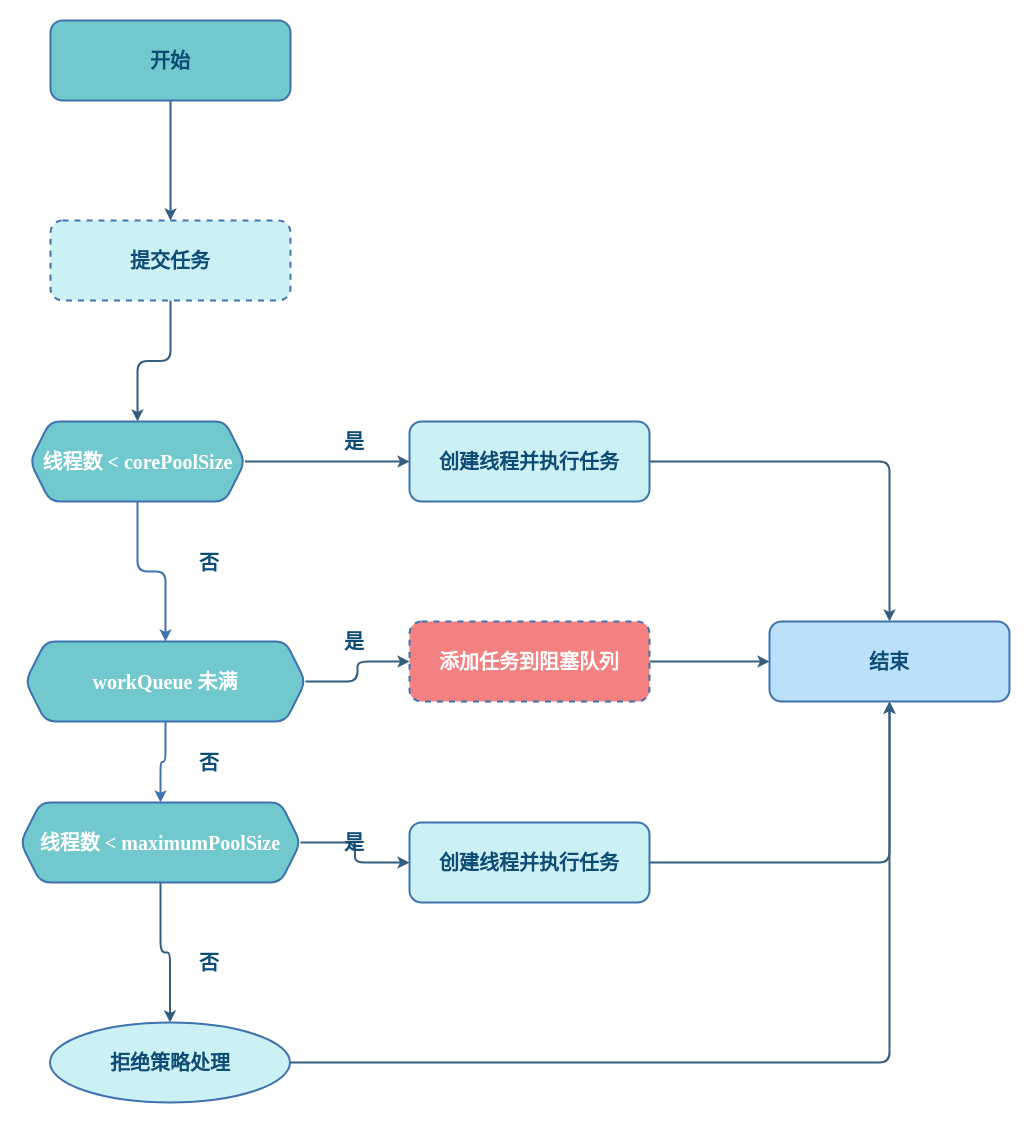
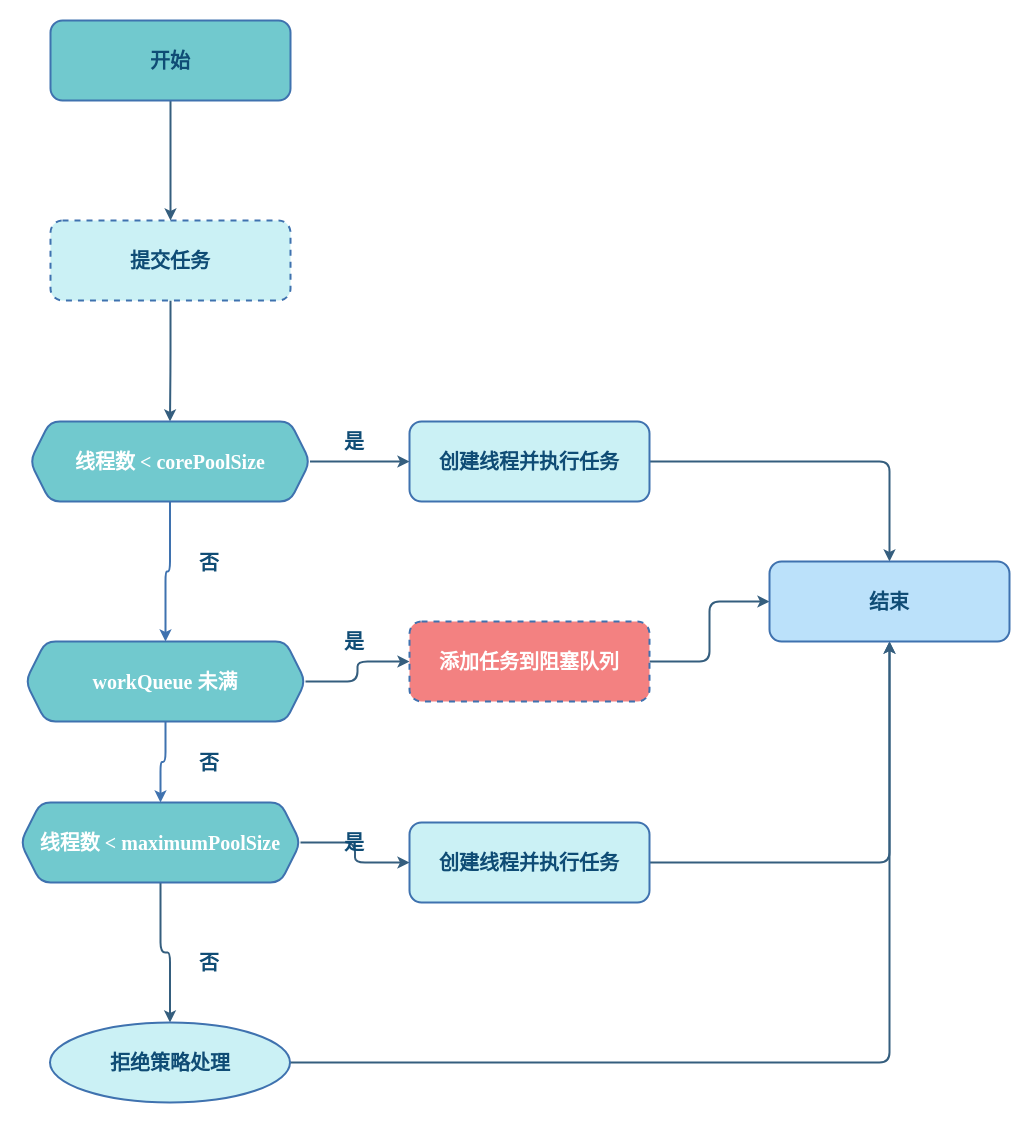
  <mxCell id="0" />
  <mxCell id="1" parent="0" />
  <mxCell id="2" style="edgeStyle=orthogonalEdgeStyle;shape=connector;rounded=1;orthogonalLoop=1;jettySize=auto;html=1;entryX=0.5;entryY=0;entryDx=0;entryDy=0;shadow=0;labelBackgroundColor=default;strokeColor=#355E7E;strokeWidth=2;align=center;verticalAlign=middle;fontFamily=Comic Sans MS;fontSize=20;fontColor=#0F4C75;endArrow=classic;fontStyle=1" parent="1" source="3" target="20" edge="1"><mxGeometry relative="1" as="geometry" /></mxCell>
  <mxCell id="3" value="创建线程并执行任务" style="rounded=1;whiteSpace=wrap;html=1;fillColor=#CBF1F5;strokeColor=#3F72AF;shadow=0;fontFamily=Comic Sans MS;fontStyle=1;fontSize=20;fontColor=#0F4C75;strokeWidth=2;" parent="1" vertex="1"><mxGeometry x="409" y="421" width="240" height="80" as="geometry" /></mxCell>
  <mxCell id="4" value="" style="edgeStyle=orthogonalEdgeStyle;shape=connector;rounded=1;orthogonalLoop=1;jettySize=auto;html=1;shadow=0;labelBackgroundColor=default;strokeColor=#355E7E;strokeWidth=2;align=center;verticalAlign=middle;fontFamily=Comic Sans MS;fontSize=20;fontColor=#0F4C75;endArrow=classic;fontStyle=1" parent="1" source="5" target="20" edge="1"><mxGeometry relative="1" as="geometry" /></mxCell>
  <mxCell id="5" value="添加任务到阻塞队列" style="rounded=1;whiteSpace=wrap;html=1;fillColor=#F38181;strokeColor=#3F72AF;shadow=0;fontFamily=Comic Sans MS;fontStyle=1;fontSize=20;fontColor=#FFFFFF;strokeWidth=2;dashed=1;" parent="1" vertex="1"><mxGeometry x="409" y="621" width="240" height="80" as="geometry" /></mxCell>
  <mxCell id="6" style="edgeStyle=orthogonalEdgeStyle;shape=connector;rounded=1;orthogonalLoop=1;jettySize=auto;html=1;entryX=0.5;entryY=1;entryDx=0;entryDy=0;shadow=0;labelBackgroundColor=default;strokeColor=#355E7E;strokeWidth=2;align=center;verticalAlign=middle;fontFamily=Comic Sans MS;fontSize=20;fontColor=#0F4C75;endArrow=classic;fontStyle=1" parent="1" source="7" target="20" edge="1"><mxGeometry relative="1" as="geometry" /></mxCell>
  <mxCell id="7" value="创建线程并执行任务" style="rounded=1;whiteSpace=wrap;html=1;fillColor=#CBF1F5;strokeColor=#3F72AF;shadow=0;fontFamily=Comic Sans MS;fontStyle=1;fontSize=20;fontColor=#0F4C75;strokeWidth=2;" parent="1" vertex="1"><mxGeometry x="409" y="822" width="240" height="80" as="geometry" /></mxCell>
  <mxCell id="8" value="" style="edgeStyle=orthogonalEdgeStyle;shape=connector;rounded=1;orthogonalLoop=1;jettySize=auto;html=1;shadow=0;labelBackgroundColor=default;strokeColor=#3F72AF;strokeWidth=2;align=center;verticalAlign=middle;fontFamily=Comic Sans MS;fontSize=20;fontColor=#0F4C75;endArrow=classic;entryX=0.5;entryY=0;entryDx=0;entryDy=0;exitX=0.5;exitY=1;exitDx=0;exitDy=0;fontStyle=1" parent="1" source="21" target="22" edge="1"><mxGeometry relative="1" as="geometry"><mxPoint x="170" y="520" as="sourcePoint" /><mxPoint x="170" y="600" as="targetPoint" /></mxGeometry></mxCell>
  <mxCell id="9" style="edgeStyle=orthogonalEdgeStyle;shape=connector;rounded=1;orthogonalLoop=1;jettySize=auto;html=1;entryX=0;entryY=0.5;entryDx=0;entryDy=0;shadow=0;labelBackgroundColor=default;strokeColor=#355E7E;strokeWidth=2;align=center;verticalAlign=middle;fontFamily=Comic Sans MS;fontSize=20;fontColor=#0F4C75;endArrow=classic;fontStyle=1;exitX=1;exitY=0.5;exitDx=0;exitDy=0;" parent="1" source="21" target="3" edge="1"><mxGeometry relative="1" as="geometry"><mxPoint x="345" y="460" as="sourcePoint" /></mxGeometry></mxCell>
  <mxCell id="10" value="" style="edgeStyle=orthogonalEdgeStyle;shape=connector;rounded=1;orthogonalLoop=1;jettySize=auto;html=1;shadow=0;labelBackgroundColor=default;strokeColor=#3F72AF;strokeWidth=2;align=center;verticalAlign=middle;fontFamily=Comic Sans MS;fontSize=20;fontColor=#0F4C75;endArrow=classic;exitX=0.5;exitY=1;exitDx=0;exitDy=0;entryX=0.5;entryY=0;entryDx=0;entryDy=0;fontStyle=1" parent="1" source="22" target="23" edge="1"><mxGeometry relative="1" as="geometry"><mxPoint x="170" y="720" as="sourcePoint" /><mxPoint x="170" y="800" as="targetPoint" /></mxGeometry></mxCell>
  <mxCell id="11" style="edgeStyle=orthogonalEdgeStyle;shape=connector;rounded=1;orthogonalLoop=1;jettySize=auto;html=1;entryX=0;entryY=0.5;entryDx=0;entryDy=0;shadow=0;labelBackgroundColor=default;strokeColor=#355E7E;strokeWidth=2;align=center;verticalAlign=middle;fontFamily=Comic Sans MS;fontSize=20;fontColor=#0F4C75;endArrow=classic;fontStyle=1;exitX=1;exitY=0.5;exitDx=0;exitDy=0;" parent="1" source="22" target="5" edge="1"><mxGeometry relative="1" as="geometry"><mxPoint x="345" y="660" as="sourcePoint" /></mxGeometry></mxCell>
  <mxCell id="12" style="edgeStyle=orthogonalEdgeStyle;shape=connector;rounded=1;orthogonalLoop=1;jettySize=auto;html=1;entryX=0.5;entryY=0;entryDx=0;entryDy=0;shadow=0;labelBackgroundColor=default;strokeColor=#355E7E;strokeWidth=2;align=center;verticalAlign=middle;fontFamily=Comic Sans MS;fontSize=20;fontColor=#0F4C75;endArrow=classic;exitX=0.5;exitY=1;exitDx=0;exitDy=0;fontStyle=1" parent="1" source="23" target="19" edge="1"><mxGeometry relative="1" as="geometry"><mxPoint x="170" y="920" as="sourcePoint" /></mxGeometry></mxCell>
  <mxCell id="13" style="edgeStyle=orthogonalEdgeStyle;shape=connector;rounded=1;orthogonalLoop=1;jettySize=auto;html=1;entryX=0;entryY=0.5;entryDx=0;entryDy=0;shadow=0;labelBackgroundColor=default;strokeColor=#355E7E;strokeWidth=2;align=center;verticalAlign=middle;fontFamily=Comic Sans MS;fontSize=20;fontColor=#0F4C75;endArrow=classic;fontStyle=1;exitX=1;exitY=0.5;exitDx=0;exitDy=0;" parent="1" source="23" target="7" edge="1"><mxGeometry relative="1" as="geometry"><mxPoint x="345" y="860" as="sourcePoint" /></mxGeometry></mxCell>
  <mxCell id="14" style="edgeStyle=orthogonalEdgeStyle;shape=connector;rounded=1;orthogonalLoop=1;jettySize=auto;html=1;shadow=0;labelBackgroundColor=default;strokeColor=#355E7E;strokeWidth=2;align=center;verticalAlign=middle;fontFamily=Comic Sans MS;fontSize=20;fontColor=#0F4C75;endArrow=classic;entryX=0.5;entryY=0;entryDx=0;entryDy=0;fontStyle=1" parent="1" source="15" target="21" edge="1"><mxGeometry relative="1" as="geometry"><mxPoint x="170" y="400" as="targetPoint" /></mxGeometry></mxCell>
  <mxCell id="15" value="提交任务" style="rounded=1;whiteSpace=wrap;html=1;fillColor=#CBF1F5;strokeColor=#3F72AF;shadow=0;fontFamily=Comic Sans MS;fontStyle=1;fontSize=20;fontColor=#0F4C75;strokeWidth=2;dashed=1;" parent="1" vertex="1"><mxGeometry x="50" y="220" width="240" height="80" as="geometry" /></mxCell>
  <mxCell id="16" style="edgeStyle=orthogonalEdgeStyle;shape=connector;rounded=1;orthogonalLoop=1;jettySize=auto;html=1;shadow=0;labelBackgroundColor=default;strokeColor=#355E7E;strokeWidth=2;align=center;verticalAlign=middle;fontFamily=Comic Sans MS;fontSize=20;fontColor=#0F4C75;endArrow=classic;fontStyle=1" parent="1" source="17" target="15" edge="1"><mxGeometry relative="1" as="geometry" /></mxCell>
  <mxCell id="17" value="开始" style="rounded=1;whiteSpace=wrap;html=1;fillColor=#71c9ce;strokeColor=#3F72AF;shadow=0;fontFamily=Comic Sans MS;fontStyle=1;fontSize=20;fontColor=#0F4C75;strokeWidth=2;" parent="1" vertex="1"><mxGeometry x="50" y="20" width="240" height="80" as="geometry" /></mxCell>
  <mxCell id="18" style="edgeStyle=orthogonalEdgeStyle;shape=connector;rounded=1;orthogonalLoop=1;jettySize=auto;html=1;entryX=0.5;entryY=1;entryDx=0;entryDy=0;shadow=0;labelBackgroundColor=default;strokeColor=#355E7E;strokeWidth=2;align=center;verticalAlign=middle;fontFamily=Comic Sans MS;fontSize=20;fontColor=#0F4C75;endArrow=classic;fontStyle=1" parent="1" source="19" target="20" edge="1"><mxGeometry relative="1" as="geometry" /></mxCell>
  <mxCell id="19" value="拒绝策略处理" style="ellipse;whiteSpace=wrap;html=1;fillColor=#CBF1F5;strokeColor=#3F72AF;shadow=0;fontFamily=Comic Sans MS;fontStyle=1;fontSize=20;fontColor=#0F4C75;strokeWidth=2;" parent="1" vertex="1"><mxGeometry x="49.5" y="1022" width="240" height="80" as="geometry" /></mxCell>
- <mxCell id="20" value="结束" style="rounded=1;whiteSpace=wrap;html=1;fillColor=#BBE1FA;strokeColor=#3F72AF;shadow=0;fontFamily=Comic Sans MS;fontStyle=1;fontSize=20;fontColor=#0F4C75;strokeWidth=2;" parent="1" vertex="1"><mxGeometry x="769" y="621" width="240" height="80" as="geometry" /></mxCell>
- <mxCell id="21" value="线程数 &amp;lt; corePoolSize" style="shape=hexagon;perimeter=hexagonPerimeter2;whiteSpace=wrap;html=1;fixedSize=1;rounded=1;shadow=0;strokeColor=#3F72AF;strokeWidth=2;align=center;verticalAlign=middle;fontFamily=Comic Sans MS;fontSize=20;fontColor=#FFFFFF;fillColor=#71C9CE;fontStyle=1" parent="1" vertex="1"><mxGeometry x="29.5" y="421" width="215" height="80" as="geometry" /></mxCell>
+ <mxCell id="20" value="结束" style="rounded=1;whiteSpace=wrap;html=1;fillColor=#BBE1FA;strokeColor=#3F72AF;shadow=0;fontFamily=Comic Sans MS;fontStyle=1;fontSize=20;fontColor=#0F4C75;strokeWidth=2;" parent="1" vertex="1"><mxGeometry x="769" y="561" width="240" height="80" as="geometry" /></mxCell>
+ <mxCell id="21" value="线程数 &amp;lt; corePoolSize" style="shape=hexagon;perimeter=hexagonPerimeter2;whiteSpace=wrap;html=1;fixedSize=1;rounded=1;shadow=0;strokeColor=#3F72AF;strokeWidth=2;align=center;verticalAlign=middle;fontFamily=Comic Sans MS;fontSize=20;fontColor=#FFFFFF;fillColor=#71C9CE;fontStyle=1" parent="1" vertex="1"><mxGeometry x="29.5" y="421" width="280" height="80" as="geometry" /></mxCell>
  <mxCell id="22" value="workQueue 未满" style="shape=hexagon;perimeter=hexagonPerimeter2;whiteSpace=wrap;html=1;fixedSize=1;rounded=1;shadow=0;strokeColor=#3F72AF;strokeWidth=2;align=center;verticalAlign=middle;fontFamily=Comic Sans MS;fontSize=20;fontColor=#FFFFFF;fillColor=#71C9CE;fontStyle=1" parent="1" vertex="1"><mxGeometry x="25" y="641" width="280" height="80" as="geometry" /></mxCell>
  <mxCell id="23" value="线程数 &amp;lt; maximumPoolSize" style="shape=hexagon;perimeter=hexagonPerimeter2;whiteSpace=wrap;html=1;fixedSize=1;rounded=1;shadow=0;strokeColor=#3F72AF;strokeWidth=2;align=center;verticalAlign=middle;fontFamily=Comic Sans MS;fontSize=20;fontColor=#FFFFFF;fillColor=#71C9CE;fontStyle=1" parent="1" vertex="1"><mxGeometry x="20" y="802" width="280" height="80" as="geometry" /></mxCell>
  <mxCell id="24" value="是" style="rounded=1;whiteSpace=wrap;html=1;fillColor=none;strokeColor=none;shadow=0;fontFamily=Comic Sans MS;fontStyle=1;fontSize=20;fontColor=#0F4C75;strokeWidth=2;" vertex="1" parent="1"><mxGeometry x="314" y="421" width="80" height="40" as="geometry" /></mxCell>
  <mxCell id="25" value="是" style="rounded=1;whiteSpace=wrap;html=1;fillColor=none;strokeColor=none;shadow=0;fontFamily=Comic Sans MS;fontStyle=1;fontSize=20;fontColor=#0F4C75;strokeWidth=2;" vertex="1" parent="1"><mxGeometry x="314" y="621" width="80" height="40" as="geometry" /></mxCell>
  <mxCell id="26" value="是" style="rounded=1;whiteSpace=wrap;html=1;fillColor=none;strokeColor=none;shadow=0;fontFamily=Comic Sans MS;fontStyle=1;fontSize=20;fontColor=#0F4C75;strokeWidth=2;" vertex="1" parent="1"><mxGeometry x="314" y="822" width="80" height="40" as="geometry" /></mxCell>
  <mxCell id="27" value="否" style="rounded=1;whiteSpace=wrap;html=1;fillColor=none;strokeColor=none;shadow=0;fontFamily=Comic Sans MS;fontStyle=1;fontSize=20;fontColor=#0F4C75;strokeWidth=2;" vertex="1" parent="1"><mxGeometry x="169" y="542" width="80" height="40" as="geometry" /></mxCell>
  <mxCell id="28" value="否" style="rounded=1;whiteSpace=wrap;html=1;fillColor=none;strokeColor=none;shadow=0;fontFamily=Comic Sans MS;fontStyle=1;fontSize=20;fontColor=#0F4C75;strokeWidth=2;" vertex="1" parent="1"><mxGeometry x="169" y="742" width="80" height="40" as="geometry" /></mxCell>
  <mxCell id="29" value="否" style="rounded=1;whiteSpace=wrap;html=1;fillColor=none;strokeColor=none;shadow=0;fontFamily=Comic Sans MS;fontStyle=1;fontSize=20;fontColor=#0F4C75;strokeWidth=2;" vertex="1" parent="1"><mxGeometry x="169" y="942" width="80" height="40" as="geometry" /></mxCell>
